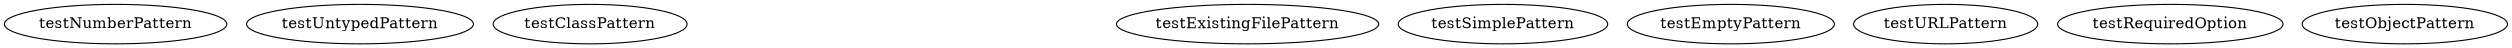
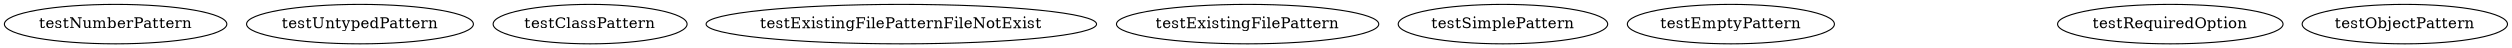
  digraph {
    testNumberPattern
    testUntypedPattern
    testClassPattern
+   testExistingFilePatternFileNotExist
    testExistingFilePattern
    testSimplePattern
    testEmptyPattern
-   testURLPattern
    testRequiredOption
    testObjectPattern
  }
